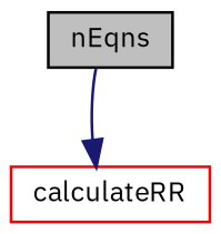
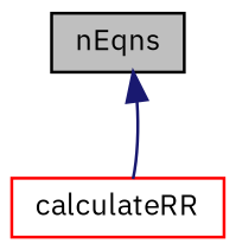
  digraph {
    rankdir=TB
    fontname="IBM Plex Sans"
    node [fontname="IBM Plex Sans" fontsize=10 shape=record]
    n1 [color=black fillcolor=grey75 fontcolor=black height=0.2 label=nEqns style=filled width=0.4]
    n2 [color=red height=0.2 label=calculateRR width=0.4]
-   n1 -> n2 [color=midnightblue fontname="IBM Plex Sans" fontsize=10 labelfontname=FreeSans labelfontsize=10 style=solid]
+   n2 -> n1 [color=midnightblue fontname="IBM Plex Sans" fontsize=10 labelfontname=FreeSans labelfontsize=10 style=solid]
  }
